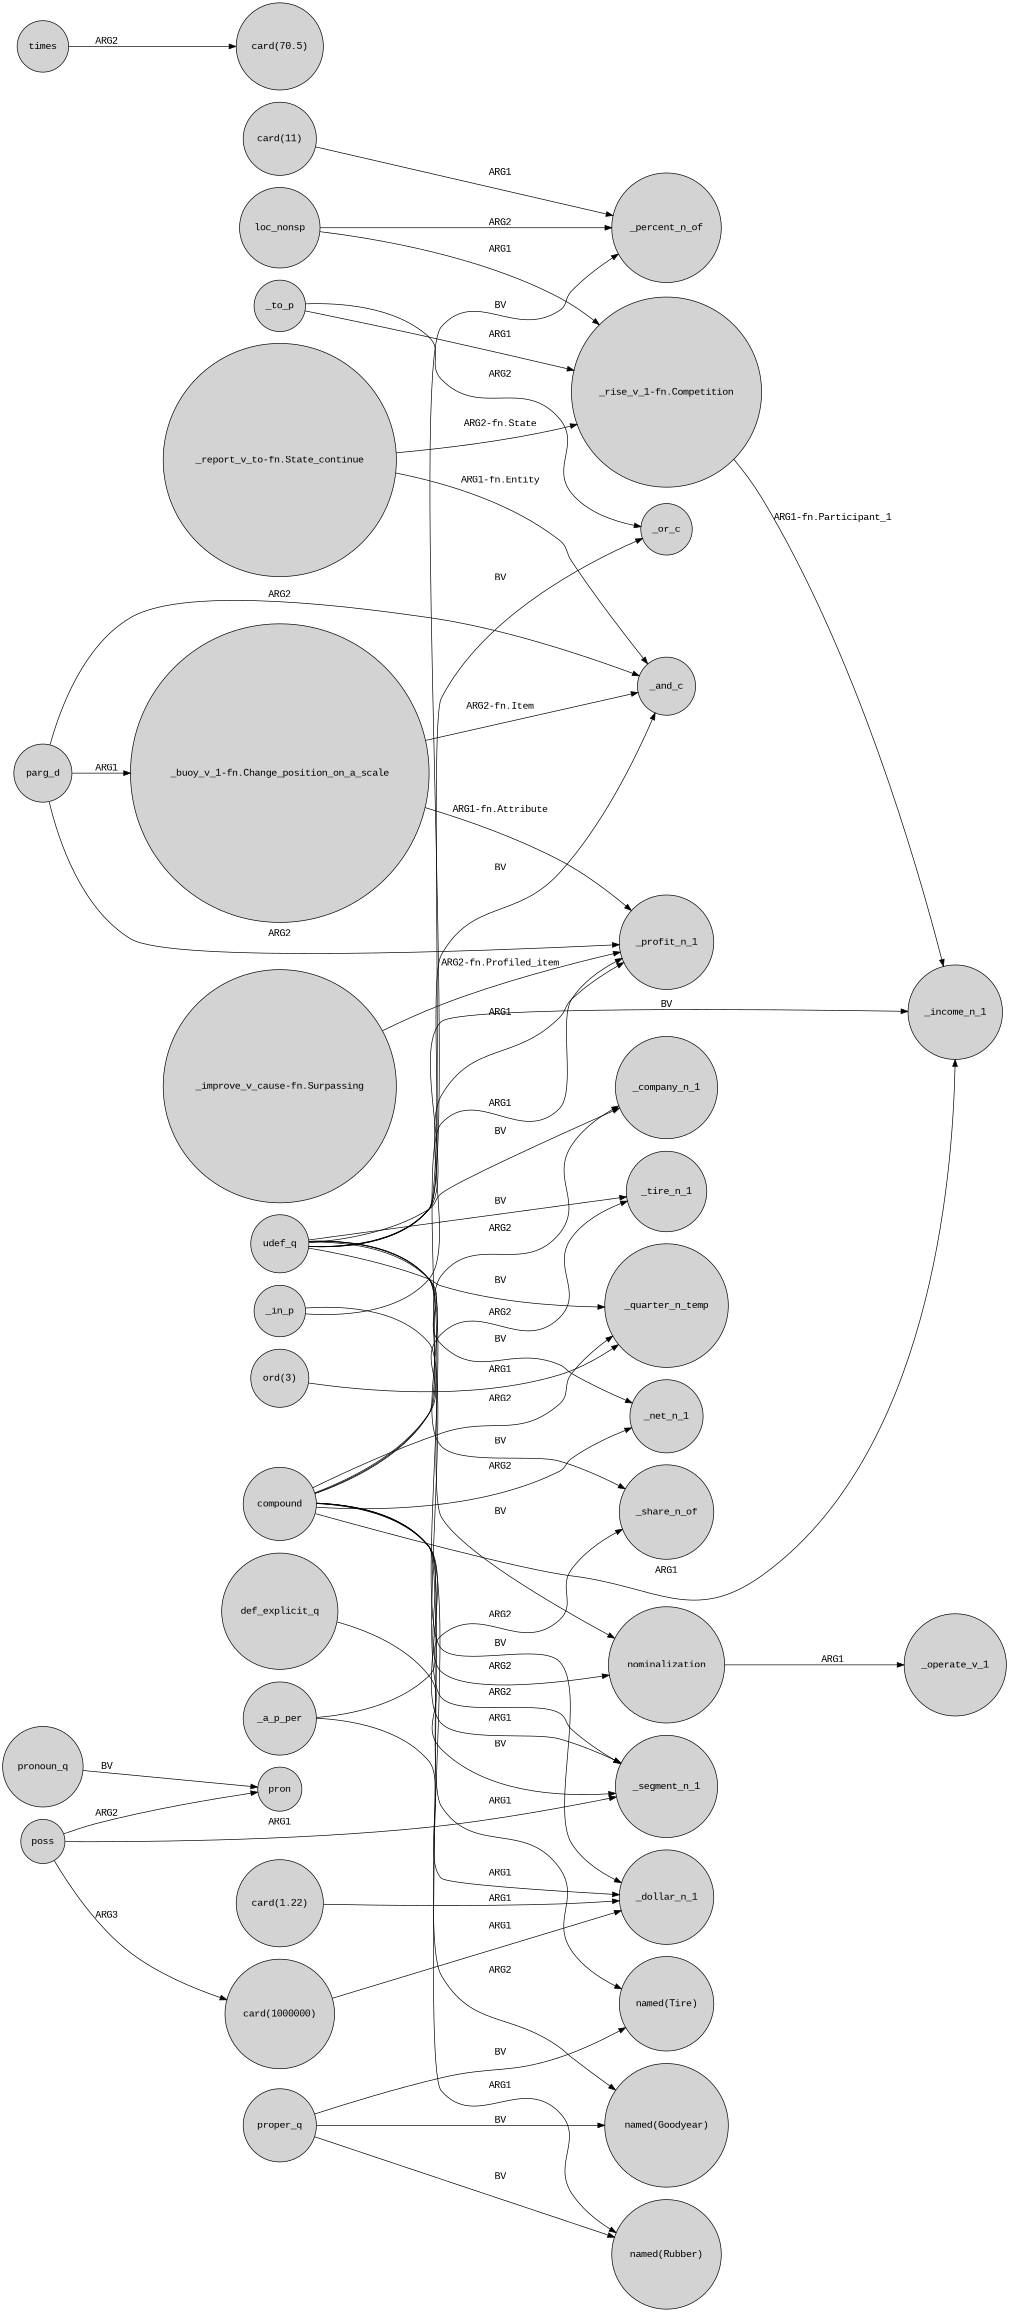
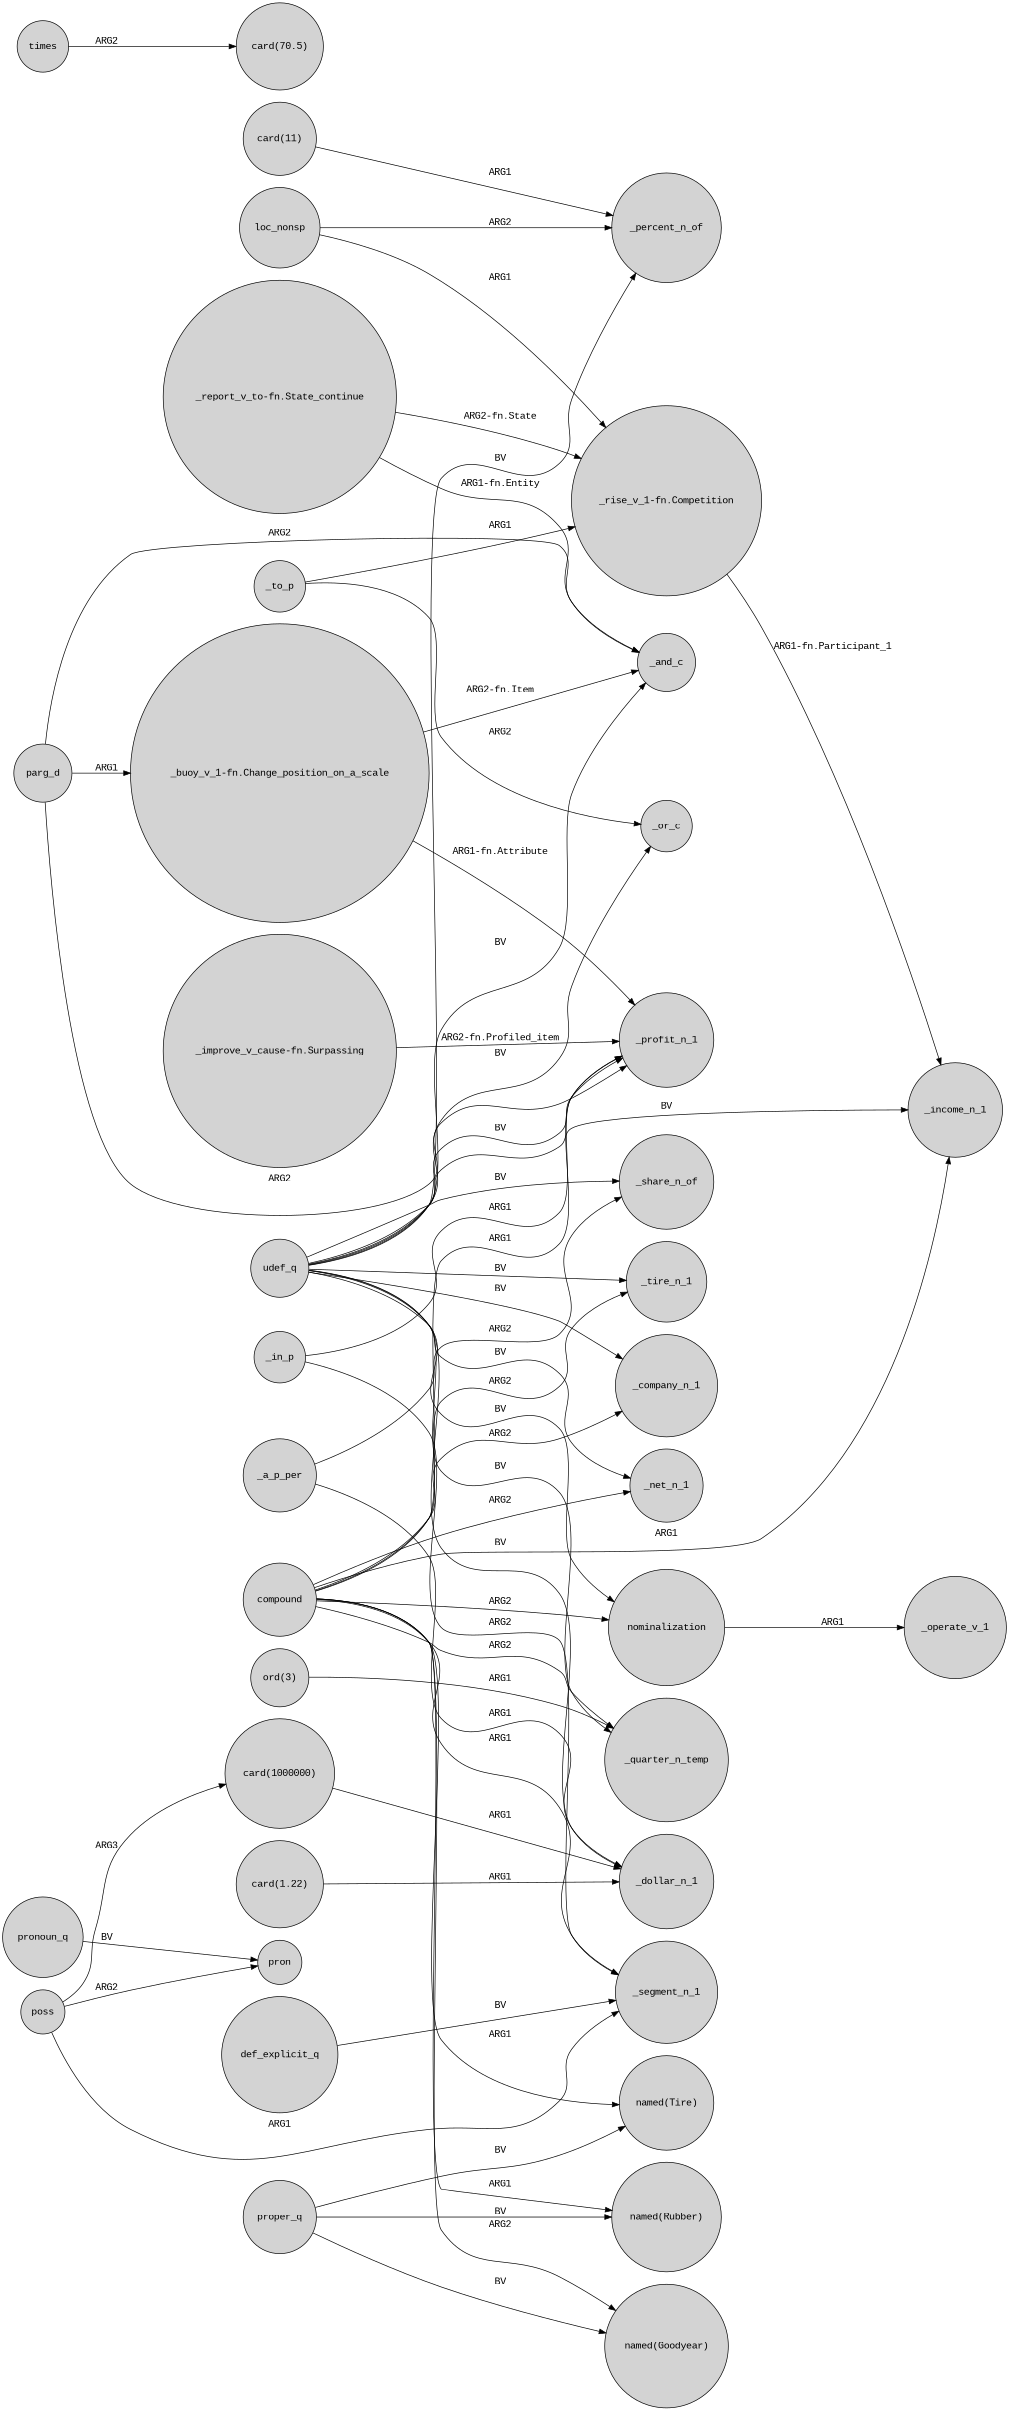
  digraph {
    fontname="Liberation Mono"
    rankdir=LR
    node [fontname="Liberation Mono" shape=circle style=filled]
    edge [fontname="Liberation Mono"]
    _to_p
    _or_c
    "_rise_v_1-fn.Competition"
    _income_n_1
    compound
    _net_n_1
    _quarter_n_temp
    _profit_n_1
    _company_n_1
    _segment_n_1
    "named(Rubber)"
    "named(Tire)"
    nominalization
    _tire_n_1
    "named(Goodyear)"
    _operate_v_1
    "ord(3)"
    loc_nonsp
    _percent_n_of
    "_buoy_v_1-fn.Change_position_on_a_scale"
    _and_c
    _in_p
    udef_q
    _share_n_of
    _dollar_n_1
    proper_q
    times
    "card(70.5)"
    "card(1000000)"
    parg_d
    "_improve_v_cause-fn.Surpassing"
    pronoun_q
    pron
    poss
    _a_p_per
    "_report_v_to-fn.State_continue"
    "card(11)"
    def_explicit_q
    "card(1.22)"
    _to_p -> _or_c [label=ARG2]
    _to_p -> "_rise_v_1-fn.Competition" [label=ARG1]
    "_rise_v_1-fn.Competition" -> _income_n_1 [label="ARG1-fn.Participant_1"]
    compound -> _income_n_1 [label=ARG1]
    compound -> _net_n_1 [label=ARG2]
    compound -> _quarter_n_temp [label=ARG2]
    compound -> _profit_n_1 [label=ARG1]
    compound -> _company_n_1 [label=ARG2]
    compound -> _segment_n_1 [label=ARG1]
    compound -> "named(Rubber)" [label=ARG1]
    compound -> "named(Tire)" [label=ARG1]
    compound -> nominalization [label=ARG2]
    compound -> _tire_n_1 [label=ARG2]
    compound -> "named(Goodyear)" [label=ARG2]
    nominalization -> _operate_v_1 [label=ARG1]
    "ord(3)" -> _quarter_n_temp [label=ARG1]
    loc_nonsp -> "_rise_v_1-fn.Competition" [label=ARG1]
    loc_nonsp -> _percent_n_of [label=ARG2]
    "_buoy_v_1-fn.Change_position_on_a_scale" -> _profit_n_1 [label="ARG1-fn.Attribute"]
    "_buoy_v_1-fn.Change_position_on_a_scale" -> _and_c [label="ARG2-fn.Item"]
    _in_p -> _profit_n_1 [label=ARG1]
    _in_p -> _segment_n_1 [label=ARG2]
    udef_q -> _or_c [label=BV]
    udef_q -> _income_n_1 [label=BV]
    udef_q -> _net_n_1 [label=BV]
    udef_q -> _quarter_n_temp [label=BV]
+   udef_q -> _profit_n_1 [label=BV]
    udef_q -> _company_n_1 [label=BV]
    udef_q -> nominalization [label=BV]
    udef_q -> _tire_n_1 [label=BV]
    udef_q -> _percent_n_of [label=BV]
    udef_q -> _and_c [label=BV]
    udef_q -> _share_n_of [label=BV]
    udef_q -> _dollar_n_1 [label=BV]
    proper_q -> "named(Rubber)" [label=BV]
    proper_q -> "named(Tire)" [label=BV]
    proper_q -> "named(Goodyear)" [label=BV]
    times -> "card(70.5)" [label=ARG2]
    "card(1000000)" -> _dollar_n_1 [label=ARG1]
    parg_d -> _profit_n_1 [label=ARG2]
    parg_d -> "_buoy_v_1-fn.Change_position_on_a_scale" [label=ARG1]
    parg_d -> _and_c [label=ARG2]
    "_improve_v_cause-fn.Surpassing" -> _profit_n_1 [label="ARG2-fn.Profiled_item"]
    pronoun_q -> pron [label=BV]
    poss -> _segment_n_1 [label=ARG1]
    poss -> "card(1000000)" [label=ARG3]
    poss -> pron [label=ARG2]
    _a_p_per -> _share_n_of [label=ARG2]
    _a_p_per -> _dollar_n_1 [label=ARG1]
    "_report_v_to-fn.State_continue" -> "_rise_v_1-fn.Competition" [label="ARG2-fn.State"]
    "_report_v_to-fn.State_continue" -> _and_c [label="ARG1-fn.Entity"]
    "card(11)" -> _percent_n_of [label=ARG1]
    def_explicit_q -> _segment_n_1 [label=BV]
    "card(1.22)" -> _dollar_n_1 [label=ARG1]
  }
